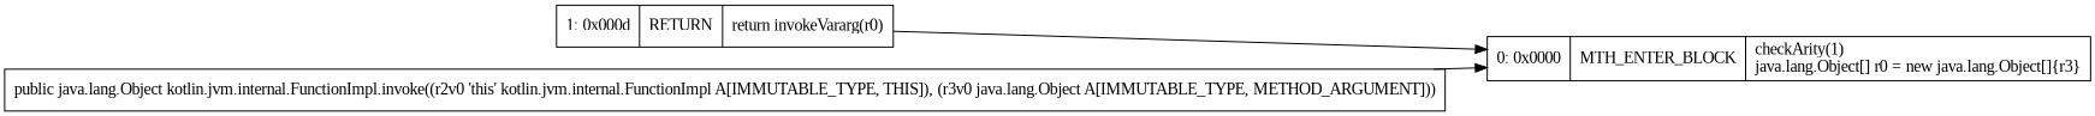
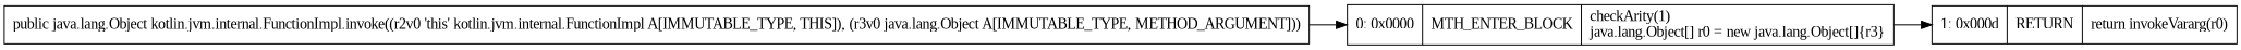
  digraph {
    rankdir=LR
    fontname="Liberation Serif"
    node [shape=record fontname="Liberation Serif"]
    edge [fontname="Liberation Serif"]
    n1 [label="{0\:\ 0x0000|MTH_ENTER_BLOCK\l|checkArity(1)\ljava.lang.Object[] r0 = new java.lang.Object[]\{r3\}\l}"]
    n2 [label="{1\:\ 0x000d|RETURN\l|return invokeVararg(r0)\l}"]
    n3 [label="{public java.lang.Object kotlin.jvm.internal.FunctionImpl.invoke((r2v0 'this' kotlin.jvm.internal.FunctionImpl A[IMMUTABLE_TYPE, THIS]), (r3v0 java.lang.Object A[IMMUTABLE_TYPE, METHOD_ARGUMENT])) }"]
-   n2 -> n1
+   n1 -> n2
    n3 -> n1
  }
